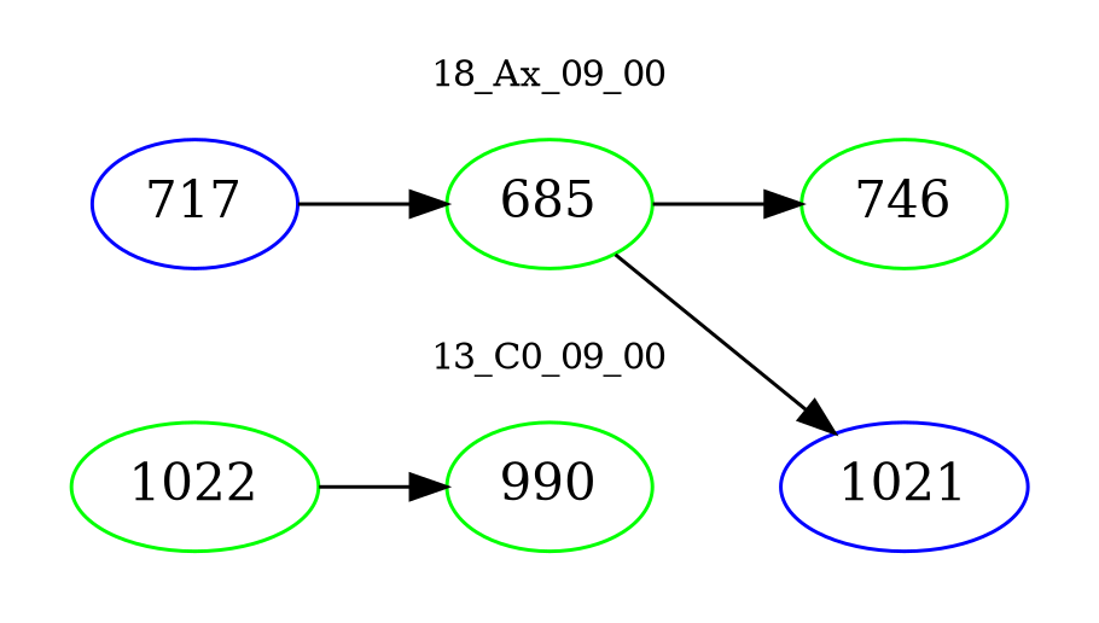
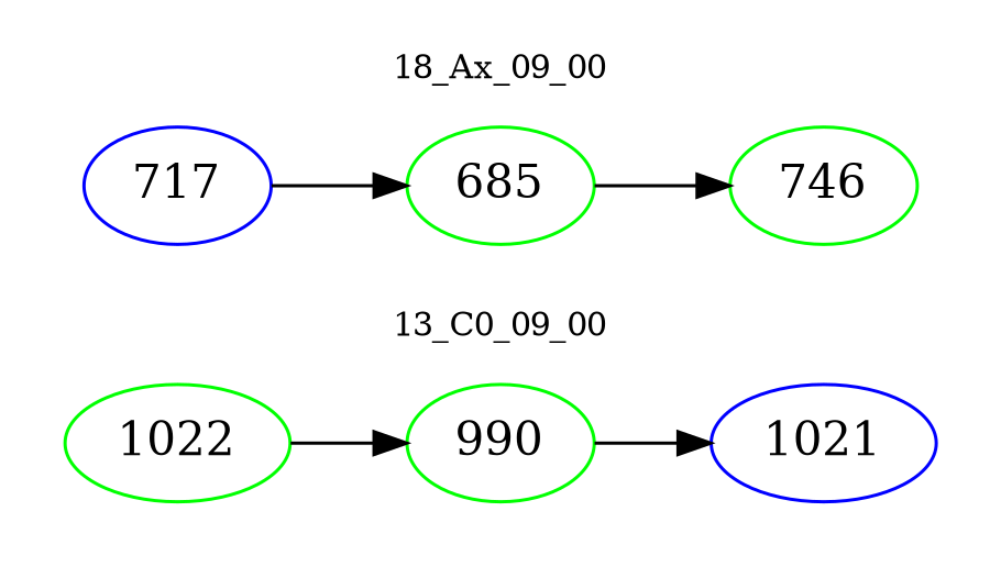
  digraph {
    rankdir=LR
    node [color=green]
    edge [color=black]
    n1 [color=blue label=717]
    n2 [label=685]
    n3 [label=746]
    n4 [label=1022]
    n5 [label=990]
    n6 [color=blue label=1021]
    subgraph cluster_1 {
      color=white
      fontsize=10
      label="18_Ax_09_00"
      n1
      n2
      n3
    }
    subgraph cluster_2 {
      color=white
      fontsize=10
      label="13_C0_09_00"
      n4
      n5
      n6
    }
    n1 -> n2
    n2 -> n3
    n4 -> n5
-   n2 -> n6
+   n5 -> n6
  }
